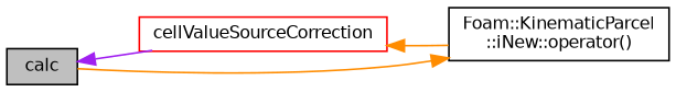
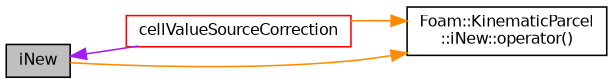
  digraph {
    rankdir=LR
    node [color=black fontname=Helvetica fontsize=10 shape=record]
    edge [color=darkorange dir=back fontname=Helvetica fontsize=10 labelfontname=Helvetica labelfontsize=10 style=solid]
-   n1 [fillcolor=grey75 fontcolor=black height=0.2 label=calc style=filled width=0.4]
+   n1 [fillcolor=grey75 fontcolor=black height=0.2 label=iNew style=filled width=0.4]
    n2 [color=red height=0.2 label=cellValueSourceCorrection width=0.4]
    n3 [height=0.2 label="Foam::KinematicParcel\l::iNew::operator()" width=0.4]
    n1 -> n2 [color=purple]
-   n2 -> n3
+   n3 -> n2
    n3 -> n1
  }
